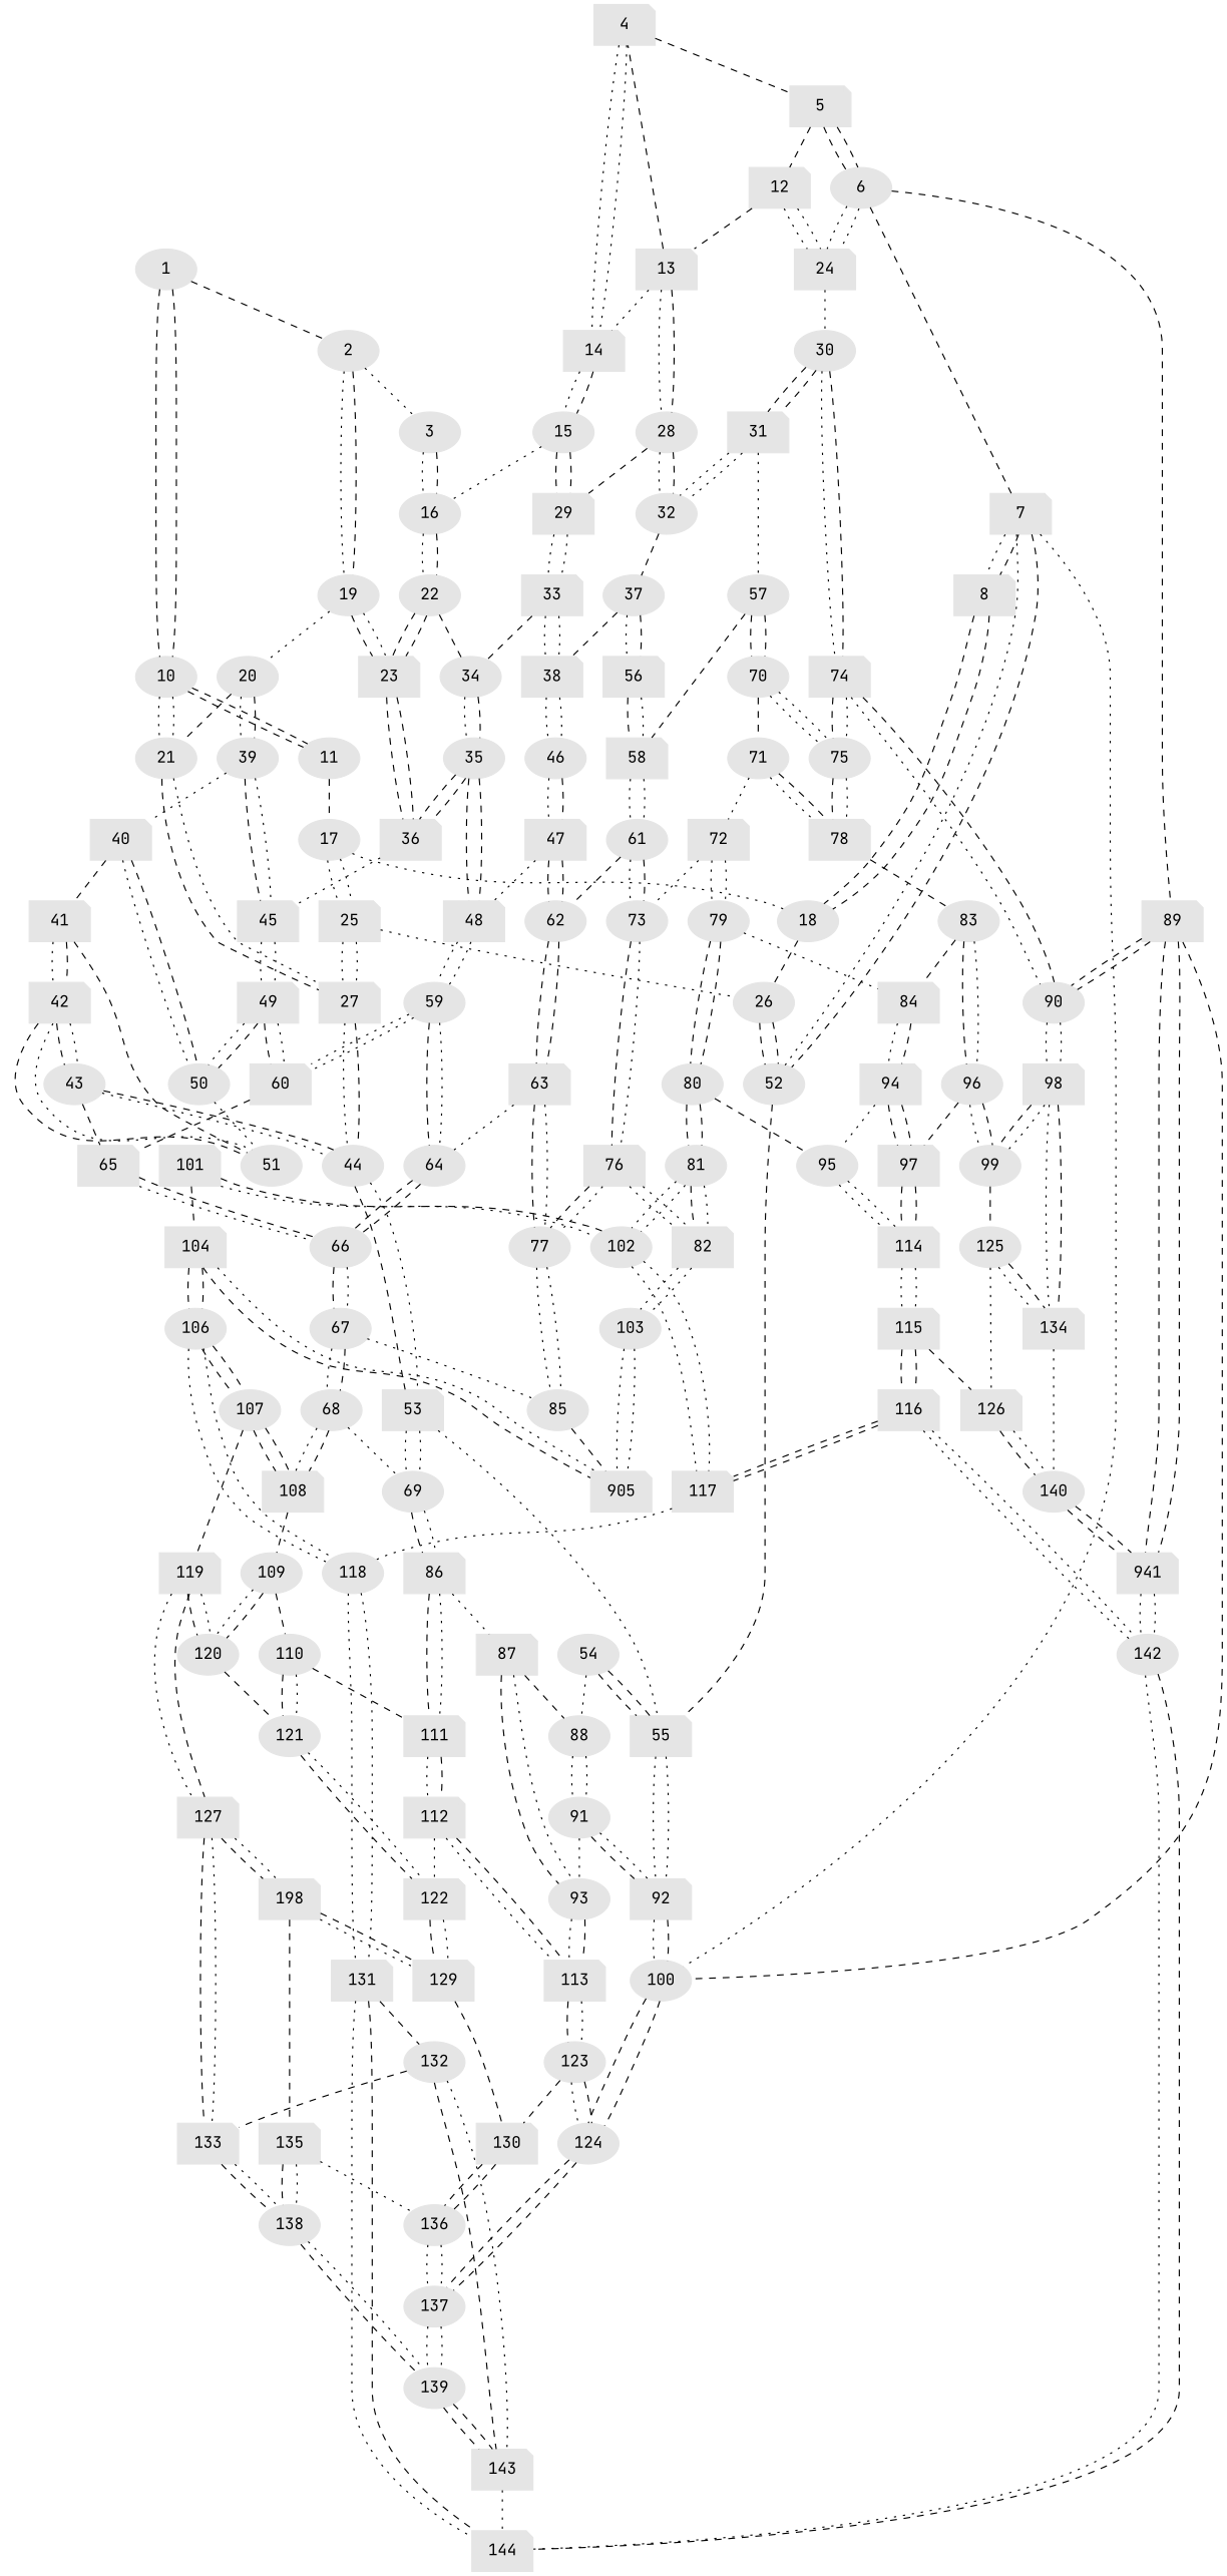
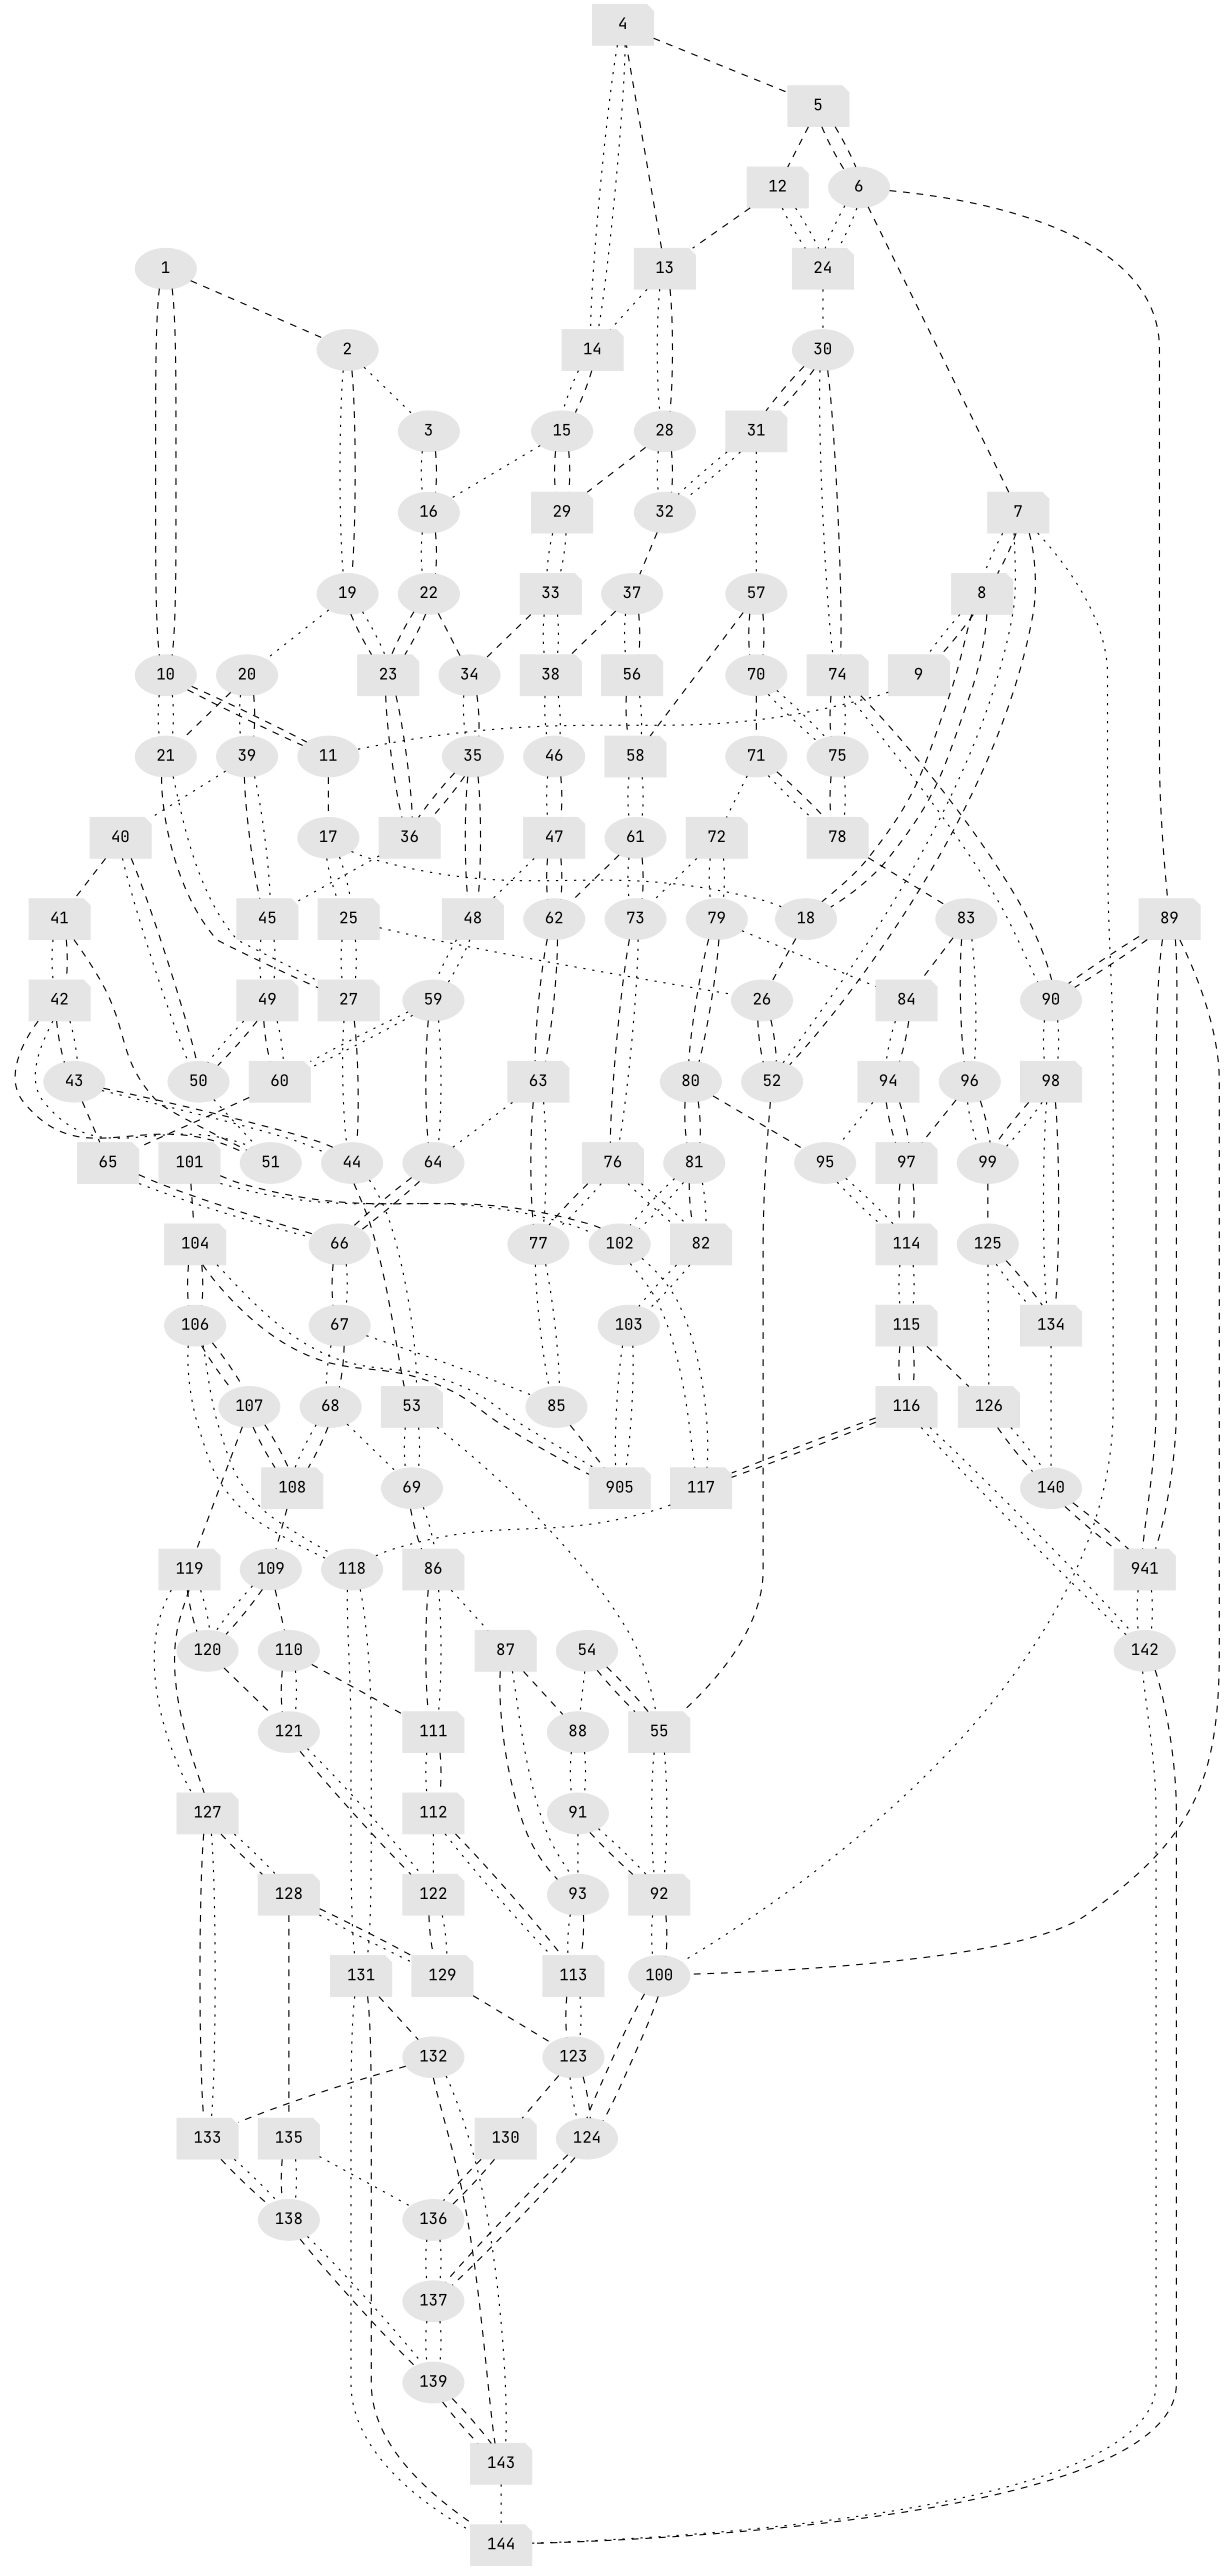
  graph {
    fontname="JetBrains Mono"
    node [color=gray90 fontname="JetBrains Mono" shape=ellipse style=filled]
    edge [fontname="JetBrains Mono" style=dashed]
    1
    2
    10
    3
    19
    11
    21
    16
    20
    23 [shape=note]
    4 [shape=note]
    5 [shape=note]
    14 [shape=note]
    22
    6
    12 [shape=note]
    15
    7 [shape=note]
    24 [shape=note]
    89 [shape=note]
    13 [shape=note]
    8 [shape=note]
    52
    100
    30
    90
    n27 [label=941 shape=note]
+   9 [shape=note]
    18
    55 [shape=note]
    124
    26
    17
    27 [shape=note]
    25 [shape=note]
    28
    29 [shape=note]
    32
    33 [shape=note]
    34
    39
    36 [shape=note]
    45 [shape=note]
    40 [shape=note]
    44
    35
    31 [shape=note]
    74 [shape=note]
    53 [shape=note]
    37
    38 [shape=note]
    57
    75
    58 [shape=note]
    70
    56 [shape=note]
    46
    48 [shape=note]
    59
    49 [shape=note]
    47 [shape=note]
    41 [shape=note]
    50
    42 [shape=note]
    51
    43
    65 [shape=note]
    66
    69
    60 [shape=note]
    62
    63 [shape=note]
    64
    92 [shape=note]
    54
    88
    86 [shape=note]
    91
    61
    71
    73
    76 [shape=note]
    77
    85
    67
    68
    108 [shape=note]
    n88 [label=905 shape=note]
    109
    87 [shape=note]
    111 [shape=note]
    72 [shape=note]
    78 [shape=note]
    79
    83
    80
    84 [shape=note]
    82 [shape=note]
    98 [shape=note]
    103
    96
    81
    95
    94 [shape=note]
    102
    114 [shape=note]
    117 [shape=note]
    97 [shape=note]
    99
    93
    112 [shape=note]
    113 [shape=note]
    142
    134 [shape=note]
    123
    115 [shape=note]
    125
    140
    126 [shape=note]
    137
    101 [shape=note]
    104 [shape=note]
    106
    118
    107
    119 [shape=note]
    131 [shape=note]
    120
    127 [shape=note]
    110
    121
    122 [shape=note]
    129 [shape=note]
    130 [shape=note]
    116 [shape=note]
    144 [shape=note]
    132
-   128 [shape=note label=198]
+   128 [shape=note]
    133 [shape=note]
    136
    139
    135 [shape=note]
    138
    143 [shape=note]
    1 -- 2
    1 -- 10
    1 -- 10
    2 -- 3 [style=dotted]
    2 -- 19 [style=dotted]
    2 -- 19
    10 -- 11
    10 -- 11
    10 -- 21 [style=dotted]
    10 -- 21 [style=dotted]
    3 -- 16 [style=dotted]
    3 -- 16
    19 -- 20 [style=dotted]
    19 -- 23
    19 -- 23 [style=dotted]
    11 -- 17
    21 -- 27
    21 -- 27 [style=dotted]
    16 -- 22 [style=dotted]
    16 -- 22
    20 -- 21
    20 -- 39 [style=dotted]
    20 -- 39
    23 -- 36
    23 -- 36
    4 -- 5
    4 -- 14 [style=dotted]
    4 -- 14 [style=dotted]
    5 -- 6
    5 -- 6
    5 -- 12
    14 -- 15 [style=dotted]
    14 -- 15
    22 -- 23
    22 -- 23
    22 -- 34
    6 -- 7
    6 -- 24 [style=dotted]
    6 -- 24 [style=dotted]
    6 -- 89
    12 -- 24 [style=dotted]
    12 -- 24 [style=dotted]
    12 -- 13
    15 -- 16 [style=dotted]
    15 -- 29
    15 -- 29
    7 -- 8 [style=dotted]
    7 -- 8
    7 -- 52 [style=dotted]
    7 -- 52
    7 -- 100 [style=dotted]
    24 -- 30 [style=dotted]
    89 -- 100
    89 -- 90
    89 -- 90
    89 -- n27
    89 -- n27
    13 -- 4
    13 -- 14 [style=dotted]
    13 -- 28 [style=dotted]
    13 -- 28
+   8 -- 9 [style=dotted]
+   8 -- 9
    8 -- 18
    8 -- 18
    52 -- 55
    100 -- 124
    100 -- 124
    30 -- 31
    30 -- 31
    30 -- 74 [style=dotted]
    30 -- 74
    90 -- 98 [style=dotted]
    90 -- 98 [style=dotted]
    n27 -- 142 [style=dotted]
    n27 -- 142 [style=dotted]
+   9 -- 11 [style=dotted]
    18 -- 26
    55 -- 92 [style=dotted]
    55 -- 92 [style=dotted]
    124 -- 137
    124 -- 137
    26 -- 52
    26 -- 52
    17 -- 18 [style=dotted]
    17 -- 25 [style=dotted]
    17 -- 25 [style=dotted]
    27 -- 44 [style=dotted]
    27 -- 44
    25 -- 26 [style=dotted]
    25 -- 27 [style=dotted]
    25 -- 27 [style=dotted]
    28 -- 29
    28 -- 32 [style=dotted]
    28 -- 32
    29 -- 33 [style=dotted]
    29 -- 33 [style=dotted]
    32 -- 37
    33 -- 34
    33 -- 38 [style=dotted]
    33 -- 38 [style=dotted]
    34 -- 35 [style=dotted]
    34 -- 35
    39 -- 45
    39 -- 45 [style=dotted]
    39 -- 40 [style=dotted]
    36 -- 45 [style=dotted]
    45 -- 49 [style=dotted]
    45 -- 49 [style=dotted]
    40 -- 41
    40 -- 50 [style=dotted]
    40 -- 50
    44 -- 53
    44 -- 53 [style=dotted]
    35 -- 36
    35 -- 36
    35 -- 48
    35 -- 48
    31 -- 32 [style=dotted]
    31 -- 32 [style=dotted]
    31 -- 57 [style=dotted]
    74 -- 90 [style=dotted]
    74 -- 90
    74 -- 75
    74 -- 75 [style=dotted]
    53 -- 55 [style=dotted]
    53 -- 69 [style=dotted]
    53 -- 69 [style=dotted]
    37 -- 38
    37 -- 56 [style=dotted]
    37 -- 56
    38 -- 46 [style=dotted]
    38 -- 46 [style=dotted]
    57 -- 58
    57 -- 70
    57 -- 70
    75 -- 78
    75 -- 78 [style=dotted]
    58 -- 61 [style=dotted]
    58 -- 61 [style=dotted]
    70 -- 75 [style=dotted]
    70 -- 75 [style=dotted]
    70 -- 71
    56 -- 58
    56 -- 58 [style=dotted]
    46 -- 47 [style=dotted]
    46 -- 47
    48 -- 59 [style=dotted]
    48 -- 59 [style=dotted]
    59 -- 60 [style=dotted]
    59 -- 60 [style=dotted]
    59 -- 64
    59 -- 64 [style=dotted]
    49 -- 50 [style=dotted]
    49 -- 50
    49 -- 60
    49 -- 60 [style=dotted]
    47 -- 48 [style=dotted]
    47 -- 62
    47 -- 62
    41 -- 42 [style=dotted]
    41 -- 42
    41 -- 51
    50 -- 51 [style=dotted]
    42 -- 51
    42 -- 51 [style=dotted]
    42 -- 43
    42 -- 43 [style=dotted]
    43 -- 44 [style=dotted]
    43 -- 44
    43 -- 65
    65 -- 66 [style=dotted]
    65 -- 66
    66 -- 67
    66 -- 67 [style=dotted]
    69 -- 86
    69 -- 86 [style=dotted]
    60 -- 65
    62 -- 63
    62 -- 63
    63 -- 64 [style=dotted]
    63 -- 77
    63 -- 77 [style=dotted]
    64 -- 66
    64 -- 66
    92 -- 100 [style=dotted]
    92 -- 100
    54 -- 55
    54 -- 55
    54 -- 88 [style=dotted]
    88 -- 91 [style=dotted]
    88 -- 91 [style=dotted]
    86 -- 87 [style=dotted]
    86 -- 111
    86 -- 111 [style=dotted]
    91 -- 92
    91 -- 92 [style=dotted]
    91 -- 93 [style=dotted]
    61 -- 62
    61 -- 73 [style=dotted]
    61 -- 73
    71 -- 72 [style=dotted]
    71 -- 78 [style=dotted]
    71 -- 78
    73 -- 76
    73 -- 76 [style=dotted]
    76 -- 77
    76 -- 77 [style=dotted]
    76 -- 82 [style=dotted]
    76 -- 82 [style=dotted]
    77 -- 85 [style=dotted]
    77 -- 85 [style=dotted]
    85 -- n88
    67 -- 85 [style=dotted]
    67 -- 68 [style=dotted]
    67 -- 68
    68 -- 69 [style=dotted]
    68 -- 108 [style=dotted]
    68 -- 108
    108 -- 109
    109 -- 120 [style=dotted]
    109 -- 120
    109 -- 110
    87 -- 88
    87 -- 93
    87 -- 93 [style=dotted]
    111 -- 112 [style=dotted]
    111 -- 112
    72 -- 73 [style=dotted]
    72 -- 79 [style=dotted]
    72 -- 79 [style=dotted]
    78 -- 83
    79 -- 80
    79 -- 80
    79 -- 84 [style=dotted]
    83 -- 84
    83 -- 96
    83 -- 96 [style=dotted]
    80 -- 81
    80 -- 81
    80 -- 95
    84 -- 94 [style=dotted]
    84 -- 94
    82 -- 103 [style=dotted]
    82 -- 103 [style=dotted]
    98 -- 99
    98 -- 99 [style=dotted]
    98 -- 134 [style=dotted]
    98 -- 134
    103 -- n88 [style=dotted]
    103 -- n88 [style=dotted]
    96 -- 97
    96 -- 99 [style=dotted]
    96 -- 99
    81 -- 82
    81 -- 82 [style=dotted]
    81 -- 102 [style=dotted]
    81 -- 102 [style=dotted]
    95 -- 114 [style=dotted]
    95 -- 114 [style=dotted]
    94 -- 95 [style=dotted]
    94 -- 97
    94 -- 97
    102 -- 117 [style=dotted]
    102 -- 117 [style=dotted]
    114 -- 115 [style=dotted]
    114 -- 115 [style=dotted]
    117 -- 118 [style=dotted]
    97 -- 114
    97 -- 114
    99 -- 125
    93 -- 113 [style=dotted]
    93 -- 113
    112 -- 113 [style=dotted]
    112 -- 113
    112 -- 122 [style=dotted]
    113 -- 123
    113 -- 123 [style=dotted]
    142 -- 144 [style=dotted]
    142 -- 144
    134 -- 140 [style=dotted]
    123 -- 124 [style=dotted]
    123 -- 124
    123 -- 130
    115 -- 126
    115 -- 116
    115 -- 116
    125 -- 134 [style=dotted]
    125 -- 134
    125 -- 126 [style=dotted]
    140 -- n27
    140 -- n27
    126 -- 140
    126 -- 140 [style=dotted]
    137 -- 139 [style=dotted]
    137 -- 139 [style=dotted]
    101 -- 102 [style=dotted]
    101 -- 102
    101 -- 104
    104 -- n88
    104 -- n88 [style=dotted]
    104 -- 106
    104 -- 106
    106 -- 118 [style=dotted]
    106 -- 118 [style=dotted]
    106 -- 107
    106 -- 107
    118 -- 131 [style=dotted]
    118 -- 131 [style=dotted]
    107 -- 108
    107 -- 108
    107 -- 119
    119 -- 120
    119 -- 120 [style=dotted]
    119 -- 127 [style=dotted]
    119 -- 127
    131 -- 144 [style=dotted]
    131 -- 144
    131 -- 132
    120 -- 121
    127 -- 128
    127 -- 128 [style=dotted]
    127 -- 133
    127 -- 133 [style=dotted]
    110 -- 111
    110 -- 121
    110 -- 121 [style=dotted]
    121 -- 122
    121 -- 122 [style=dotted]
    122 -- 129
    122 -- 129 [style=dotted]
-   129 -- 130
+   129 -- 123
    130 -- 136
    130 -- 136
    116 -- 117
    116 -- 117
    116 -- 142 [style=dotted]
    116 -- 142 [style=dotted]
    132 -- 133
    132 -- 143
    132 -- 143 [style=dotted]
    128 -- 129 [style=dotted]
    128 -- 129
    128 -- 135
    133 -- 138
    133 -- 138 [style=dotted]
    136 -- 137 [style=dotted]
    136 -- 137 [style=dotted]
    139 -- 143
    139 -- 143
    135 -- 136 [style=dotted]
    135 -- 138
    135 -- 138 [style=dotted]
    138 -- 139
    138 -- 139 [style=dotted]
    143 -- 144 [style=dotted]
  }
